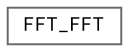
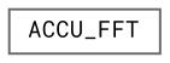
  digraph {
    rankdir=LR
    fontname="Roboto Mono"
-   n1 [color=grey40 fillcolor=white fontname="Roboto Mono" fontsize=10 height=0.2 label=FFT_FFT shape=box style=filled width=0.4]
+   n1 [color=grey40 fillcolor=white fontname="Roboto Mono" fontsize=10 height=0.2 label=ACCU_FFT shape=box style=filled width=0.4]
  }
